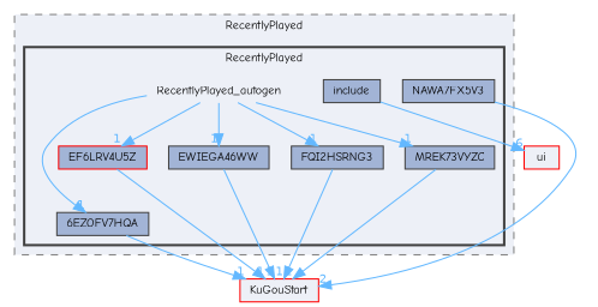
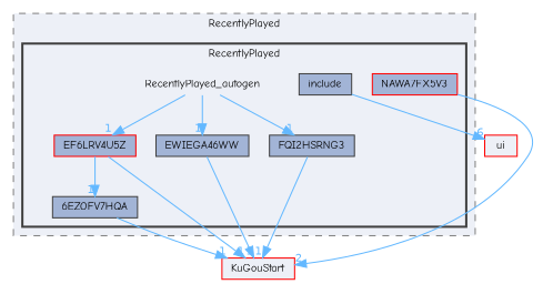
  digraph {
    compound=true
    fontname="Comic Neue"
    node [fontname="Comic Neue" fontsize=10 shape=box color=grey25 fillcolor="#a2b4d6" style=filled]
    edge [color=steelblue1 fontcolor=steelblue1 fontname="Comic Neue" fontsize=10 headlabel=1 labeldistance=1.5 labelfontname=Helvetica labelfontsize=10]
    n1 [height=0.2 label=RecentlyPlayed_autogen shape=plaintext width=0.4 color="" fillcolor="" style=""]
    n2 [height=0.2 label="6EZOFV7HQA" width=0.4]
    n3 [color=red height=0.2 label=EF6LRV4U5Z width=0.4]
    n4 [height=0.2 label=EWIEGA46WW width=0.4]
    n5 [height=0.2 label=FQI2HSRNG3 width=0.4]
    n6 [height=0.2 label=include width=0.4]
-   n7 [height=0.2 label=MREK73VYZC width=0.4]
-   n8 [height=0.2 label=NAWA7FX5V3 width=0.4]
+   n8 [color=red height=0.2 label=NAWA7FX5V3 width=0.4]
    n9 [color=red fillcolor="#edf0f7" height=0.2 label=KuGouStart width=0.4]
    n10 [color=red fillcolor="#edf0f7" height=0.2 label=ui width=0.4]
    subgraph cluster_1 {
      bgcolor="#edf0f7"
      fontsize=10
      label=RecentlyPlayed
      pencolor=grey50
      style="filled,dashed"
      subgraph cluster_2 {
        bgcolor="#edf0f7"
        fontsize=10
        label=RecentlyPlayed
        pencolor=grey25
        style="filled,bold"
        n1
        n2
        n3
        n4
        n5
        n6
-       n7
        n8
      }
    }
-   n1 -> n2
+   n3 -> n2
    n1 -> n3
    n1 -> n4
    n1 -> n5
-   n1 -> n7
    n2 -> n9
    n3 -> n9
    n4 -> n9
    n5 -> n9
    n6 -> n10 [headlabel=6]
-   n7 -> n9
    n8 -> n9 [headlabel=2]
  }
